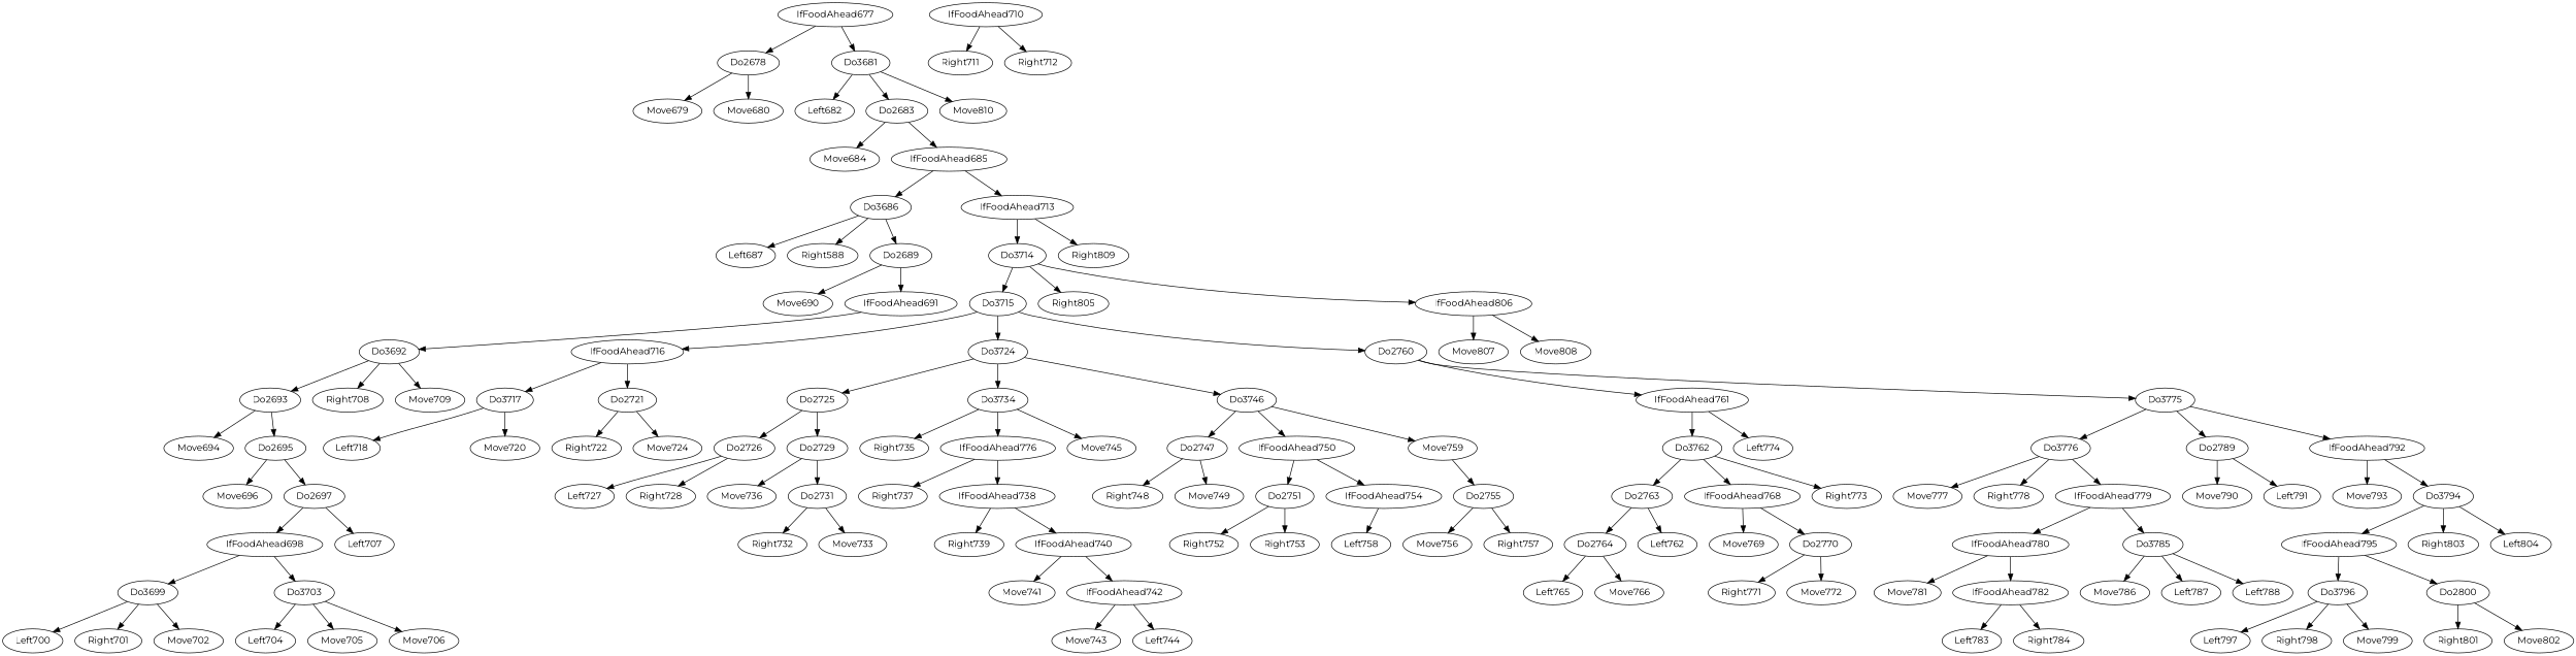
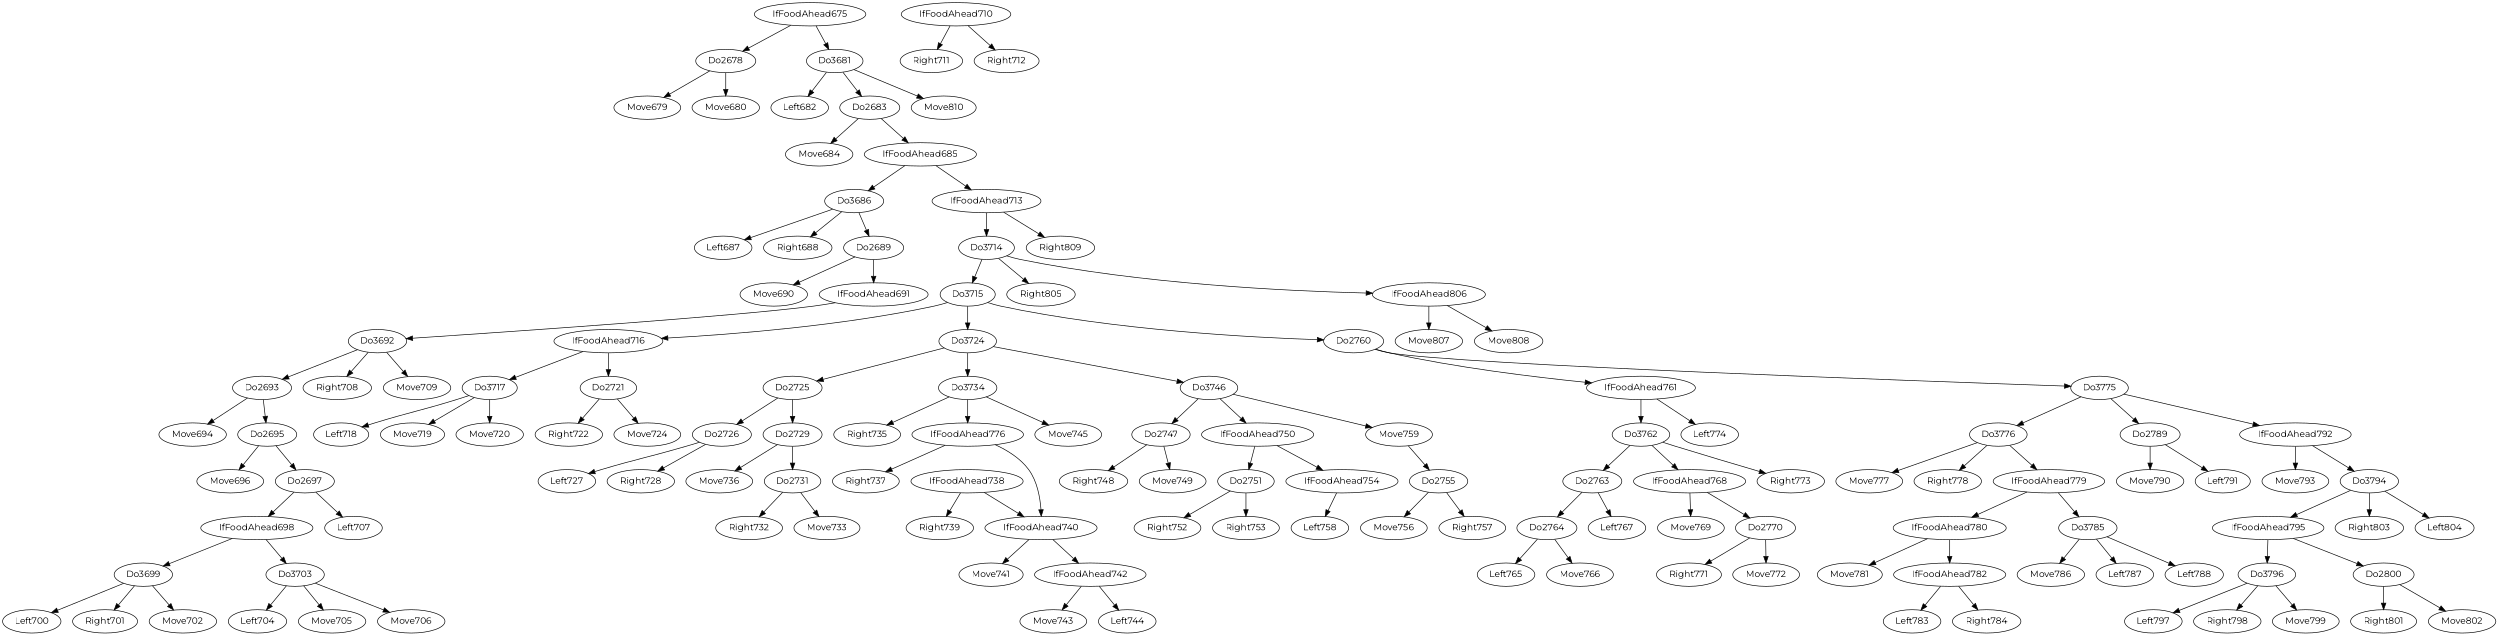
  digraph {
    fontname=Montserrat
    node [fontname=Montserrat]
    edge [fontname=Montserrat]
    Do2678
    Move679
    Move680
-   IfFoodAhead677
+   IfFoodAhead677 [label=IfFoodAhead675]
    Do3681
    Left682
    Do2683
    Move810
    Move684
    IfFoodAhead685
    Do3686
    IfFoodAhead713
    Left687
-   Right688 [label=Right588]
+   Right688
    Do2689
    Move690
    IfFoodAhead691
    Do3692
    Do2693
    Move694
    Do2695
    Move696
    Do2697
    IfFoodAhead698
    Left707
    Do3699
    Left700
    Right701
    Move702
    Do3703
    Left704
    Move705
    Move706
    Right708
    Move709
    IfFoodAhead710
    Right711
    Right712
    Do3714
    Right809
    Do3717
    Left718
+   Move719
    Move720
    IfFoodAhead716
    Do2721
    Right722
    n48 [label=Move724]
    Do3715
    Do3724
    Do2760
    Do2725
    Do3734
    Do3746
    IfFoodAhead761
    Do3775
    Do2726
    Left727
    Right728
    Do2729
    n61 [label=Move736]
    Do2731
    Right732
    Move733
    Right735
    n66 [label=IfFoodAhead776]
    Move745
    Do2747
    IfFoodAhead750
    Move759
    Right737
    IfFoodAhead738
    Right739
    IfFoodAhead740
    Move741
    IfFoodAhead742
    Move743
    Left744
    Right748
    Move749
    Do2751
    IfFoodAhead754
    Do2755
    Right752
    Right753
    Left758
    Move756
    Right757
    Do2764
    Left765
    Move766
    Do2763
-   Left767 [label=Left762]
+   Left767
    Do3762
    IfFoodAhead768
    Right773
    Move769
    Do2770
    Right771
    Move772
    Left774
    Do3776
    Do2789
    IfFoodAhead792
    Move777
    Right778
    IfFoodAhead779
    IfFoodAhead780
    Do3785
    Move781
    IfFoodAhead782
    Left783
    Right784
    Move786
    Left787
    Left788
    Move790
    Left791
    Move793
    Do3794
    IfFoodAhead795
    Right803
    Left804
    Do3796
    Left797
    Right798
    Move799
    Do2800
    Right801
    Move802
    Right805
    IfFoodAhead806
    Move807
    Move808
    Do2678 -> Move679
    Do2678 -> Move680
    IfFoodAhead677 -> Do2678
    IfFoodAhead677 -> Do3681
    Do3681 -> Left682
    Do3681 -> Do2683
    Do3681 -> Move810
    Do2683 -> Move684
    Do2683 -> IfFoodAhead685
    IfFoodAhead685 -> Do3686
    IfFoodAhead685 -> IfFoodAhead713
    Do3686 -> Left687
    Do3686 -> Right688
    Do3686 -> Do2689
    IfFoodAhead713 -> Do3714
    IfFoodAhead713 -> Right809
    Do2689 -> Move690
    Do2689 -> IfFoodAhead691
    IfFoodAhead691 -> Do3692
    Do3692 -> Do2693
    Do3692 -> Right708
    Do3692 -> Move709
    Do2693 -> Move694
    Do2693 -> Do2695
    Do2695 -> Move696
    Do2695 -> Do2697
    Do2697 -> IfFoodAhead698
    Do2697 -> Left707
    IfFoodAhead698 -> Do3699
    IfFoodAhead698 -> Do3703
    Do3699 -> Left700
    Do3699 -> Right701
    Do3699 -> Move702
    Do3703 -> Left704
    Do3703 -> Move705
    Do3703 -> Move706
    IfFoodAhead710 -> Right711
    IfFoodAhead710 -> Right712
    Do3714 -> Do3715
    Do3714 -> Right805
    Do3714 -> IfFoodAhead806
    Do3717 -> Left718
+   Do3717 -> Move719
    Do3717 -> Move720
    IfFoodAhead716 -> Do3717
    IfFoodAhead716 -> Do2721
    Do2721 -> Right722
    Do2721 -> n48
    Do3715 -> IfFoodAhead716
    Do3715 -> Do3724
    Do3715 -> Do2760
    Do3724 -> Do2725
    Do3724 -> Do3734
    Do3724 -> Do3746
    Do2760 -> IfFoodAhead761
    Do2760 -> Do3775
    Do2725 -> Do2726
    Do2725 -> Do2729
    Do3734 -> Right735
    Do3734 -> n66
    Do3734 -> Move745
    Do3746 -> Do2747
    Do3746 -> IfFoodAhead750
    Do3746 -> Move759
    IfFoodAhead761 -> Do3762
    IfFoodAhead761 -> Left774
    Do3775 -> Do3776
    Do3775 -> Do2789
    Do3775 -> IfFoodAhead792
    Do2726 -> Left727
    Do2726 -> Right728
    Do2729 -> n61
    Do2729 -> Do2731
    Do2731 -> Right732
    Do2731 -> Move733
    n66 -> Right737
-   n66 -> IfFoodAhead738
+   n66 -> IfFoodAhead740
    Do2747 -> Right748
    Do2747 -> Move749
    IfFoodAhead750 -> Do2751
    IfFoodAhead750 -> IfFoodAhead754
    Move759 -> Do2755
    IfFoodAhead738 -> Right739
    IfFoodAhead738 -> IfFoodAhead740
    IfFoodAhead740 -> Move741
    IfFoodAhead740 -> IfFoodAhead742
    IfFoodAhead742 -> Move743
    IfFoodAhead742 -> Left744
    Do2751 -> Right752
    Do2751 -> Right753
    IfFoodAhead754 -> Left758
    Do2755 -> Move756
    Do2755 -> Right757
    Do2764 -> Left765
    Do2764 -> Move766
    Do2763 -> Do2764
    Do2763 -> Left767
    Do3762 -> Do2763
    Do3762 -> IfFoodAhead768
    Do3762 -> Right773
    IfFoodAhead768 -> Move769
    IfFoodAhead768 -> Do2770
    Do2770 -> Right771
    Do2770 -> Move772
    Do3776 -> Move777
    Do3776 -> Right778
    Do3776 -> IfFoodAhead779
    Do2789 -> Move790
    Do2789 -> Left791
    IfFoodAhead792 -> Move793
    IfFoodAhead792 -> Do3794
    IfFoodAhead779 -> IfFoodAhead780
    IfFoodAhead779 -> Do3785
    IfFoodAhead780 -> Move781
    IfFoodAhead780 -> IfFoodAhead782
    Do3785 -> Move786
    Do3785 -> Left787
    Do3785 -> Left788
    IfFoodAhead782 -> Left783
    IfFoodAhead782 -> Right784
    Do3794 -> IfFoodAhead795
    Do3794 -> Right803
    Do3794 -> Left804
    IfFoodAhead795 -> Do3796
    IfFoodAhead795 -> Do2800
    Do3796 -> Left797
    Do3796 -> Right798
    Do3796 -> Move799
    Do2800 -> Right801
    Do2800 -> Move802
    IfFoodAhead806 -> Move807
    IfFoodAhead806 -> Move808
  }
